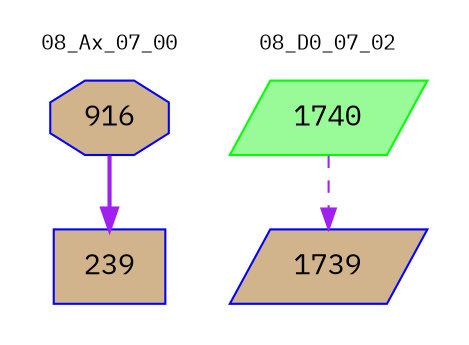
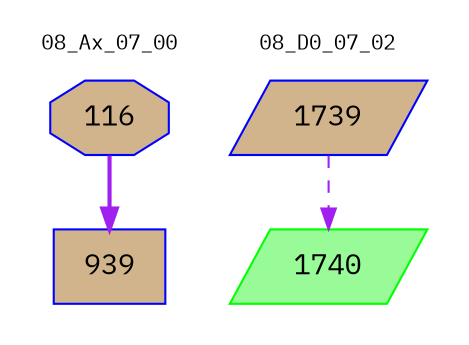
  digraph {
    fontname="IBM Plex Mono"
    node [color=blue fillcolor=tan fontname="IBM Plex Mono" shape=parallelogram style=filled]
    edge [color=purple fontname="IBM Plex Mono"]
-   n1 [label=916 shape=octagon]
-   n2 [label=239 shape=box]
+   n1 [label=116 shape=octagon]
+   n2 [label=939 shape=box]
    n3 [color=green fillcolor=palegreen label=1740]
    n4 [label=1739]
    subgraph cluster_1 {
      color=white
      fontsize=10
      label="08_Ax_07_00"
      n1
      n2
    }
    subgraph cluster_2 {
      color=white
      fontsize=10
      label="08_D0_07_02"
      n3
      n4
    }
    n1 -> n2 [style=bold]
-   n3 -> n4 [style=dashed]
+   n4 -> n3 [style=dashed]
  }
